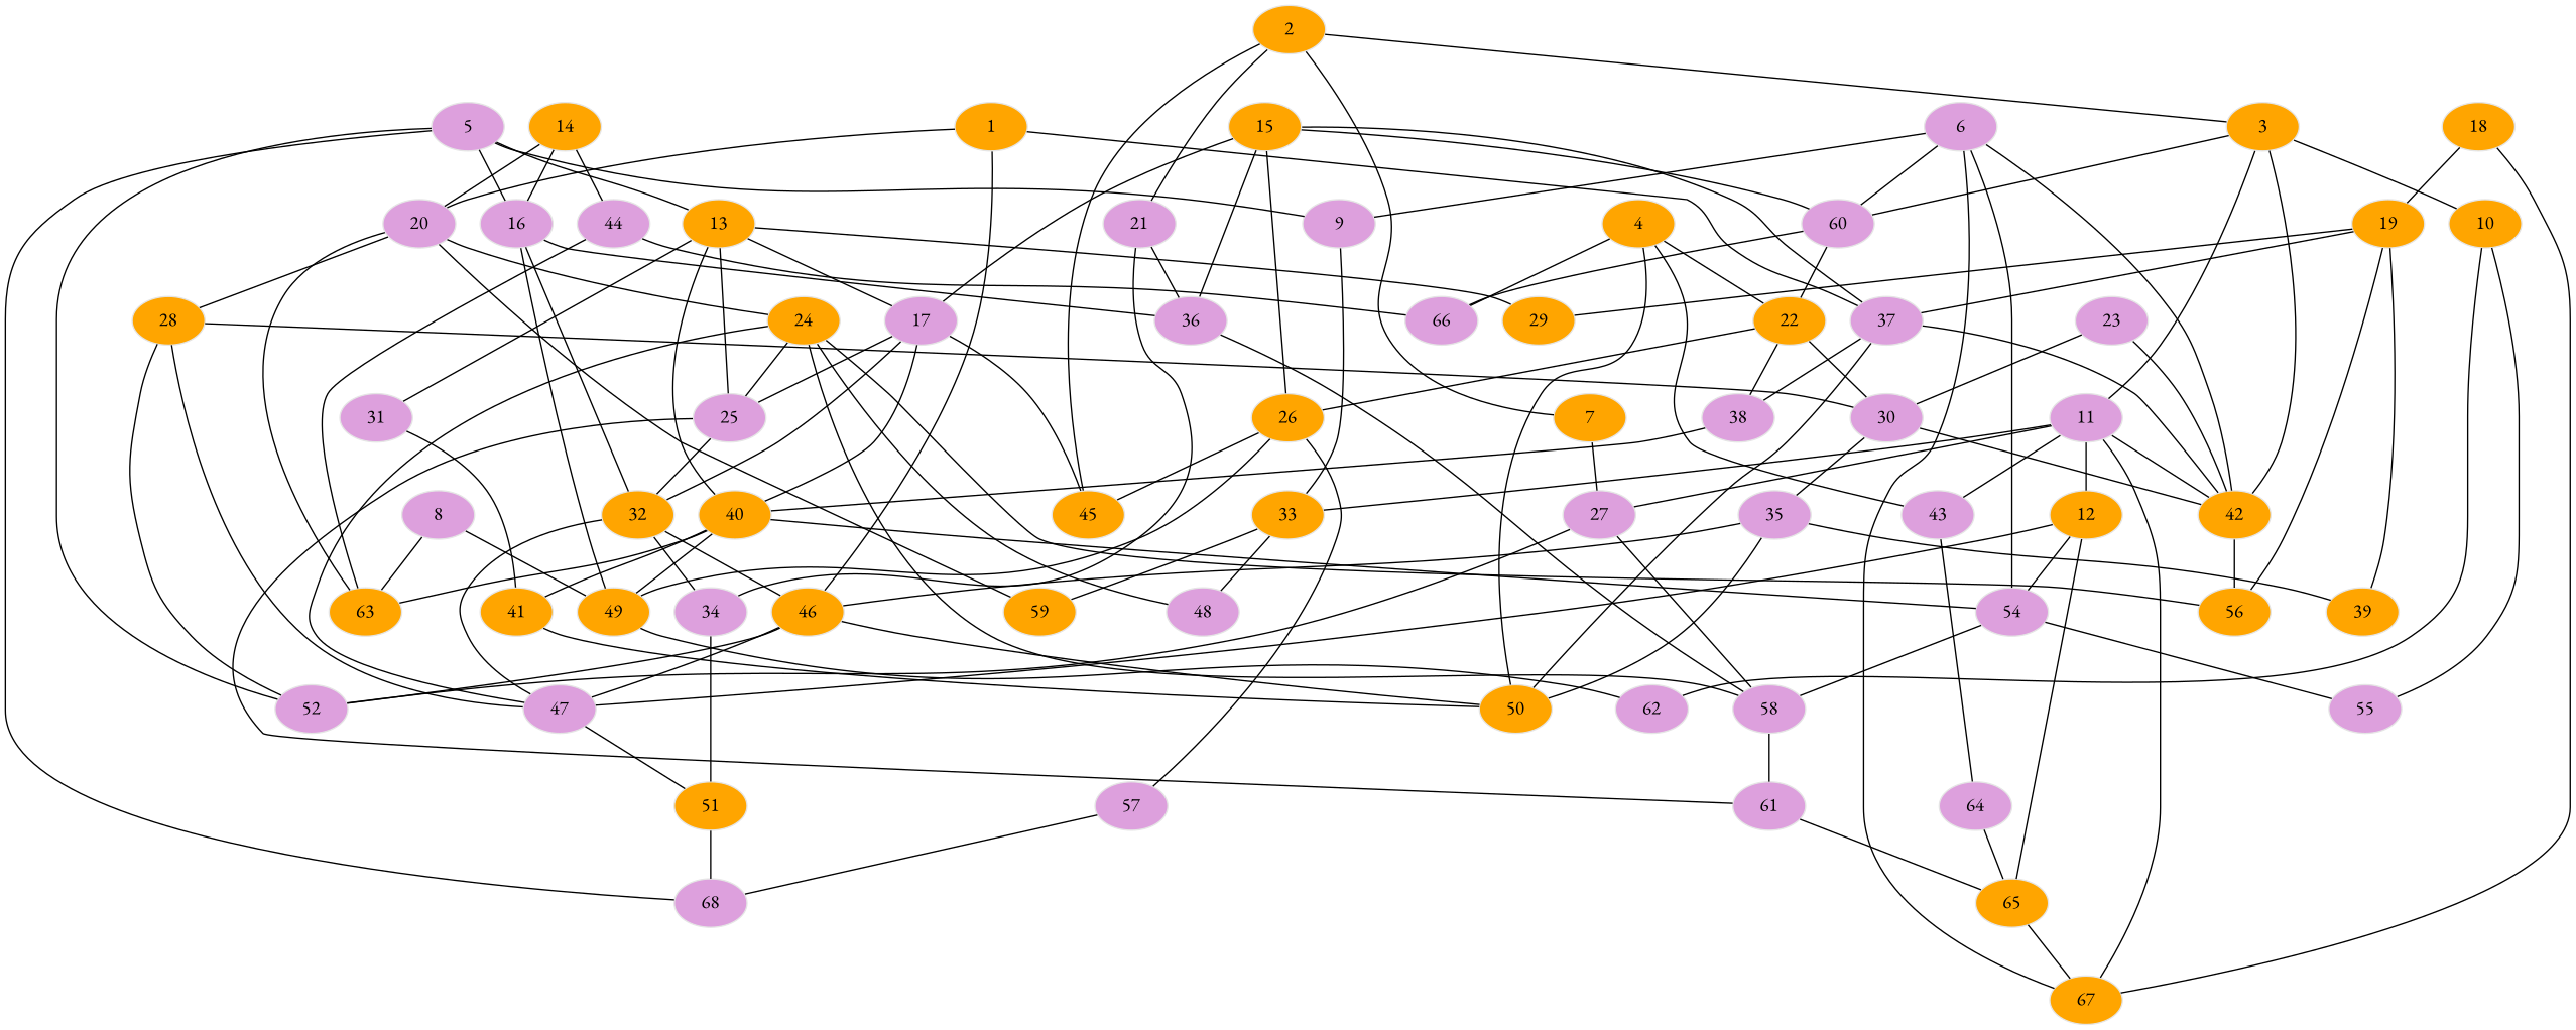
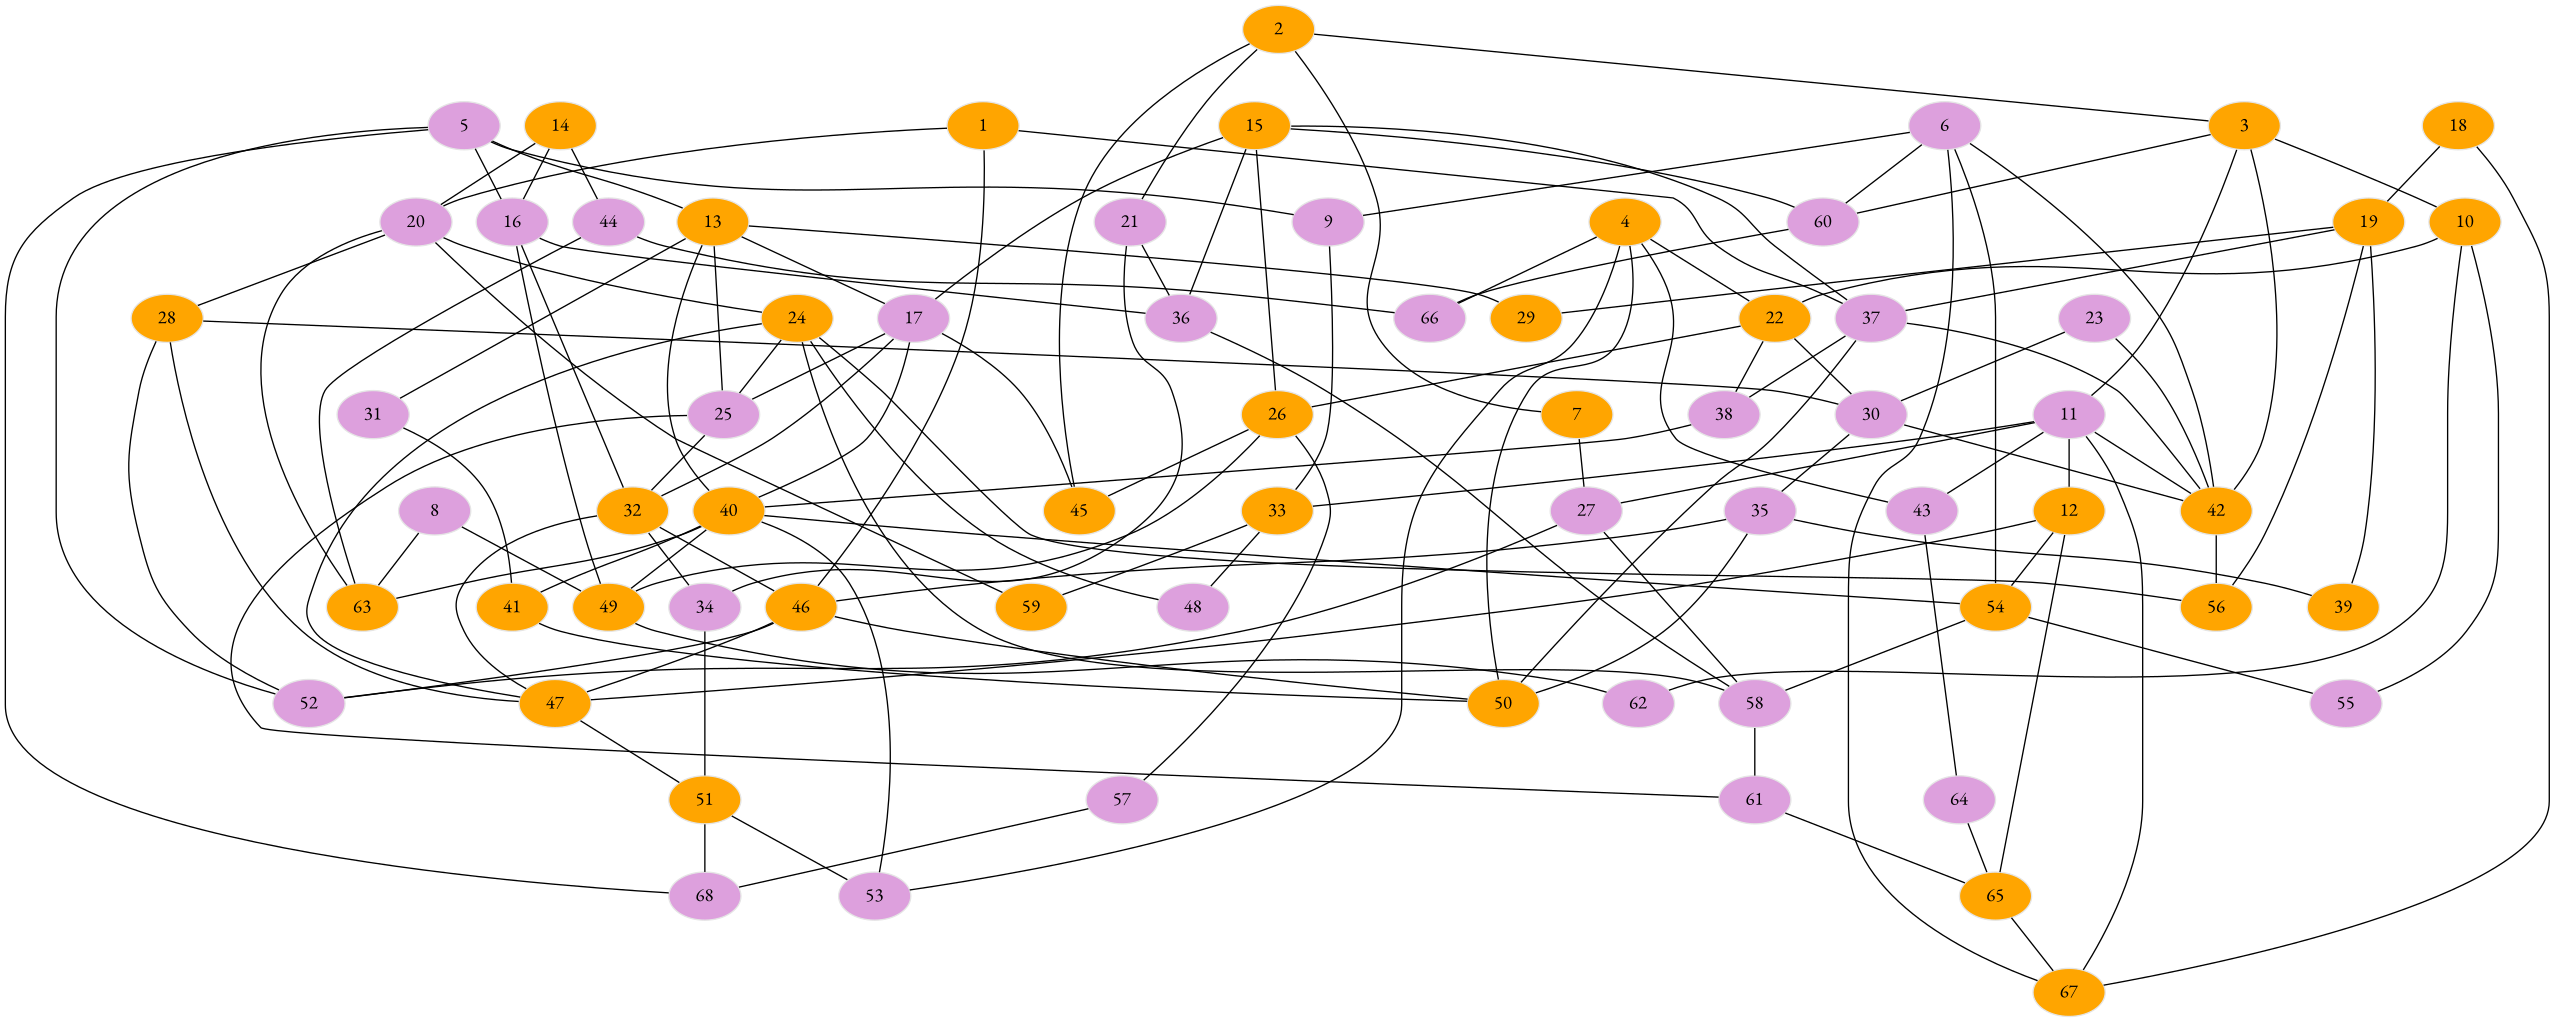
  graph {
    fontname="EB Garamond"
    node [color=gray90 fillcolor=plum fontname="EB Garamond" style=filled]
    edge [fontname="EB Garamond"]
    1 [fillcolor=orange]
    20
    37
    46 [fillcolor=orange]
    63 [fillcolor=orange]
    24 [fillcolor=orange]
    28 [fillcolor=orange]
    59 [fillcolor=orange]
    42 [fillcolor=orange]
    50 [fillcolor=orange]
    38
    52
-   47
+   47 [fillcolor=orange]
    2 [fillcolor=orange]
    3 [fillcolor=orange]
    7 [fillcolor=orange]
    21
    45 [fillcolor=orange]
    10 [fillcolor=orange]
    11
    60
    27
    36
    34
    22 [fillcolor=orange]
    55
    62
    43
    67 [fillcolor=orange]
    33 [fillcolor=orange]
    12 [fillcolor=orange]
    56 [fillcolor=orange]
    66
    4 [fillcolor=orange]
+   53
    26 [fillcolor=orange]
    30
    64
    5
    9
    13 [fillcolor=orange]
    16
    68
    17
    25
    29 [fillcolor=orange]
    31
    40 [fillcolor=orange]
    49 [fillcolor=orange]
    32 [fillcolor=orange]
    6
-   54
+   54 [fillcolor=orange]
    58
    8
    48
    65 [fillcolor=orange]
    51 [fillcolor=orange]
    61
    41 [fillcolor=orange]
    14 [fillcolor=orange]
    44
    15 [fillcolor=orange]
    57
    18 [fillcolor=orange]
    19 [fillcolor=orange]
    39 [fillcolor=orange]
    35
    23
    1 -- 20
    1 -- 37
    1 -- 46
    20 -- 63
    20 -- 24
    20 -- 28
    20 -- 59
    37 -- 42
    37 -- 50
    37 -- 38
    46 -- 50
    46 -- 52
    46 -- 47
    24 -- 47
    24 -- 56
    24 -- 25
    24 -- 58
    24 -- 48
    28 -- 52
    28 -- 47
    28 -- 30
    42 -- 56
    38 -- 40
    47 -- 51
    2 -- 3
    2 -- 7
    2 -- 21
    2 -- 45
    3 -- 42
    3 -- 10
    3 -- 11
    3 -- 60
    7 -- 27
    21 -- 36
    21 -- 34
-   60 -- 22
+   10 -- 22
    10 -- 55
    10 -- 62
    11 -- 42
    11 -- 27
    11 -- 43
    11 -- 67
    11 -- 33
    11 -- 12
    60 -- 66
    27 -- 52
    27 -- 58
    36 -- 58
    34 -- 51
    22 -- 38
    22 -- 26
    22 -- 30
    43 -- 64
    33 -- 59
    33 -- 48
    12 -- 47
    12 -- 54
    12 -- 65
    4 -- 50
    4 -- 22
    4 -- 43
    4 -- 66
+   4 -- 53
    26 -- 45
    26 -- 49
    26 -- 57
    30 -- 42
    30 -- 35
    64 -- 65
    5 -- 52
    5 -- 9
    5 -- 13
    5 -- 16
    5 -- 68
    9 -- 33
    13 -- 17
    13 -- 25
    13 -- 29
    13 -- 31
    13 -- 40
    16 -- 36
    16 -- 49
    16 -- 32
    17 -- 45
    17 -- 25
    17 -- 40
    17 -- 32
    25 -- 32
    25 -- 61
    31 -- 41
    40 -- 63
+   40 -- 53
    40 -- 49
    40 -- 54
    40 -- 41
    49 -- 62
    32 -- 46
    32 -- 47
    32 -- 34
    6 -- 42
    6 -- 60
    6 -- 67
    6 -- 9
    6 -- 54
    54 -- 55
    54 -- 58
    58 -- 61
    8 -- 63
    8 -- 49
    65 -- 67
+   51 -- 53
    51 -- 68
    61 -- 65
    41 -- 50
    14 -- 20
    14 -- 16
    14 -- 44
    44 -- 63
    44 -- 66
    15 -- 37
    15 -- 60
    15 -- 36
    15 -- 26
    15 -- 17
    57 -- 68
    18 -- 67
    18 -- 19
    19 -- 37
    19 -- 56
    19 -- 29
    19 -- 39
    35 -- 46
    35 -- 50
    35 -- 39
    23 -- 42
    23 -- 30
  }
